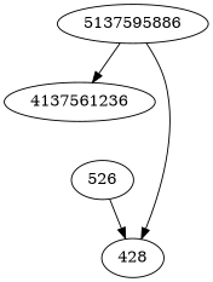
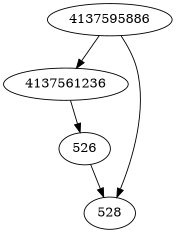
  strict digraph {
    n1 [label=526]
    4137561236
-   528 [label=428]
-   4137595886 [label=5137595886]
+   528
+   4137595886
    n1 -> 528
+   4137561236 -> n1
    4137595886 -> 4137561236
    4137595886 -> 528
  }
